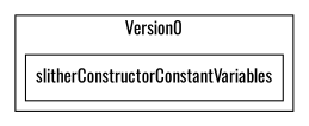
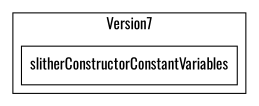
  strict digraph {
    rankdir=LR
    fontname=Oswald
    n1 [label=slitherConstructorConstantVariables shape=box fontname=Oswald]
    subgraph cluster_1 {
      label="[Solidity]"
    }
    subgraph cluster_2 {
-     label=Version0
+     label=Version7
      n1
    }
  }
